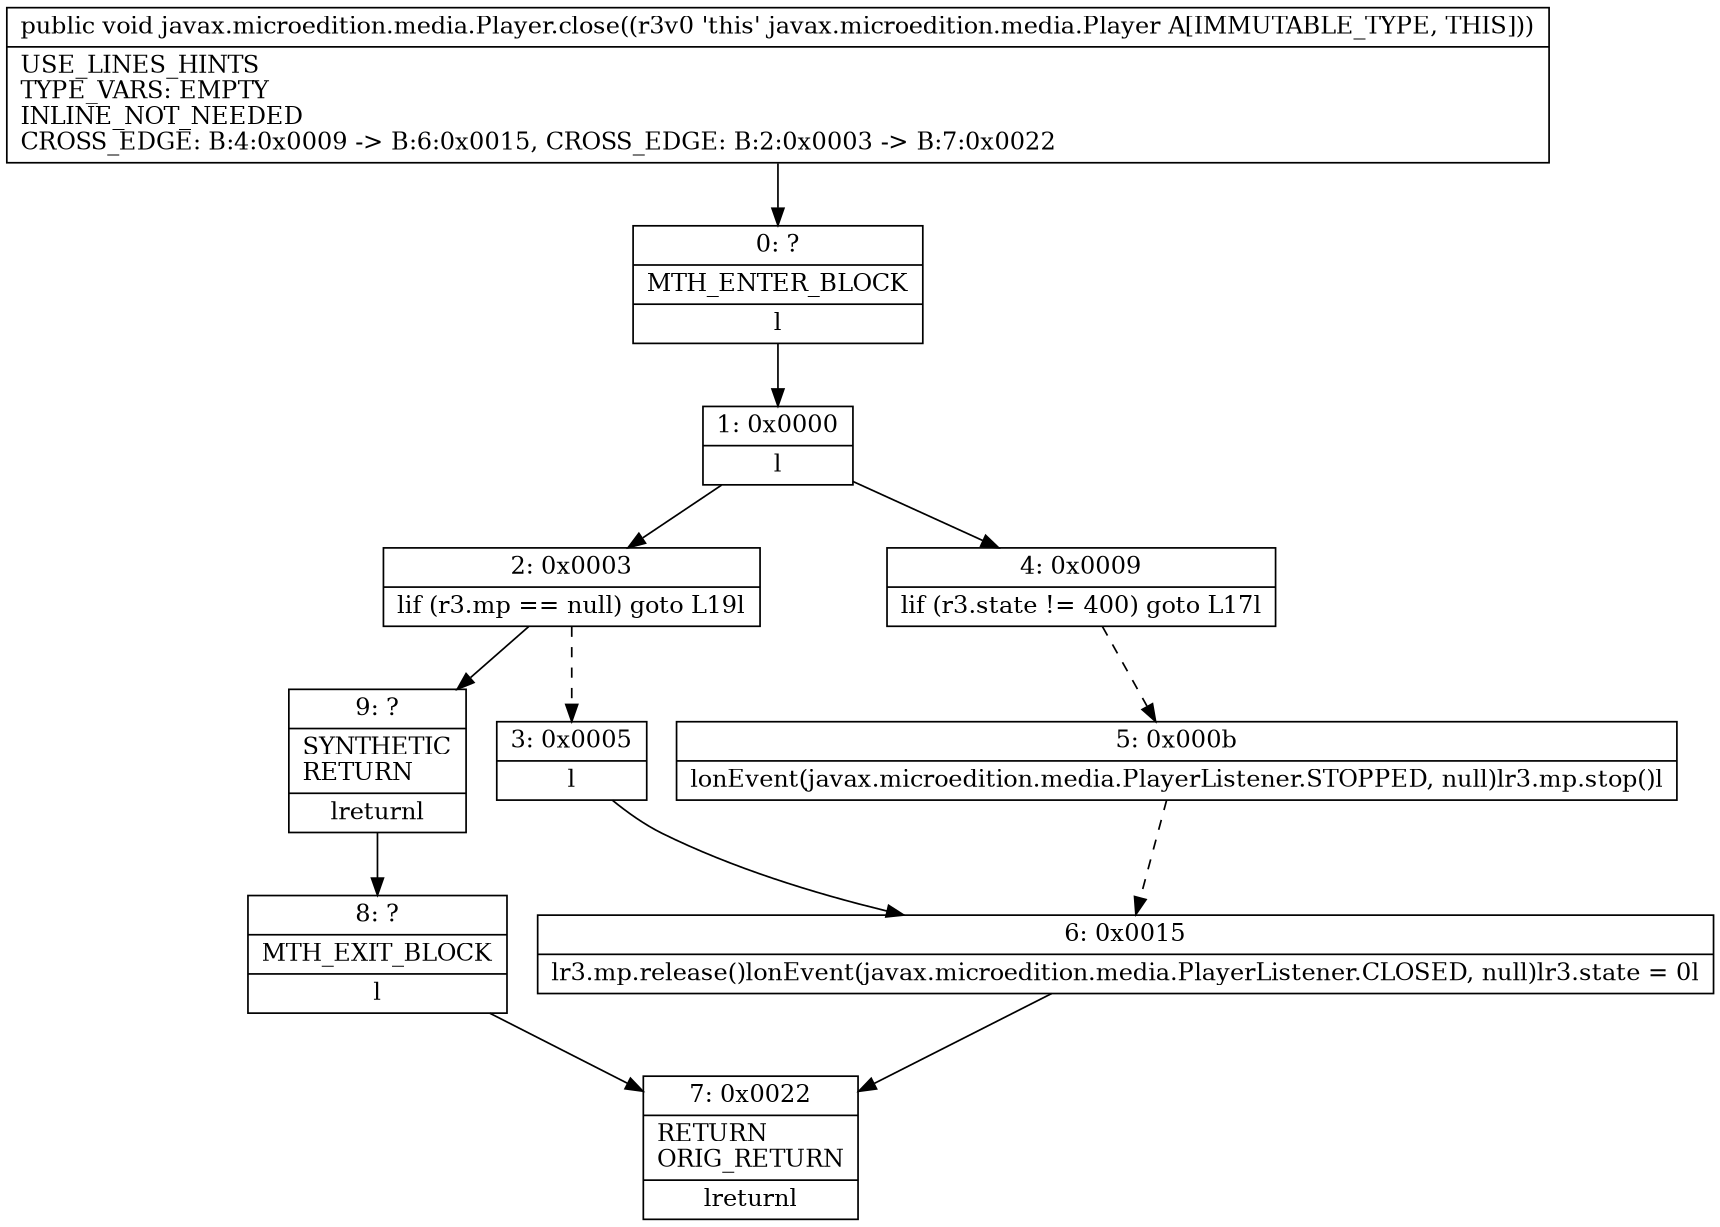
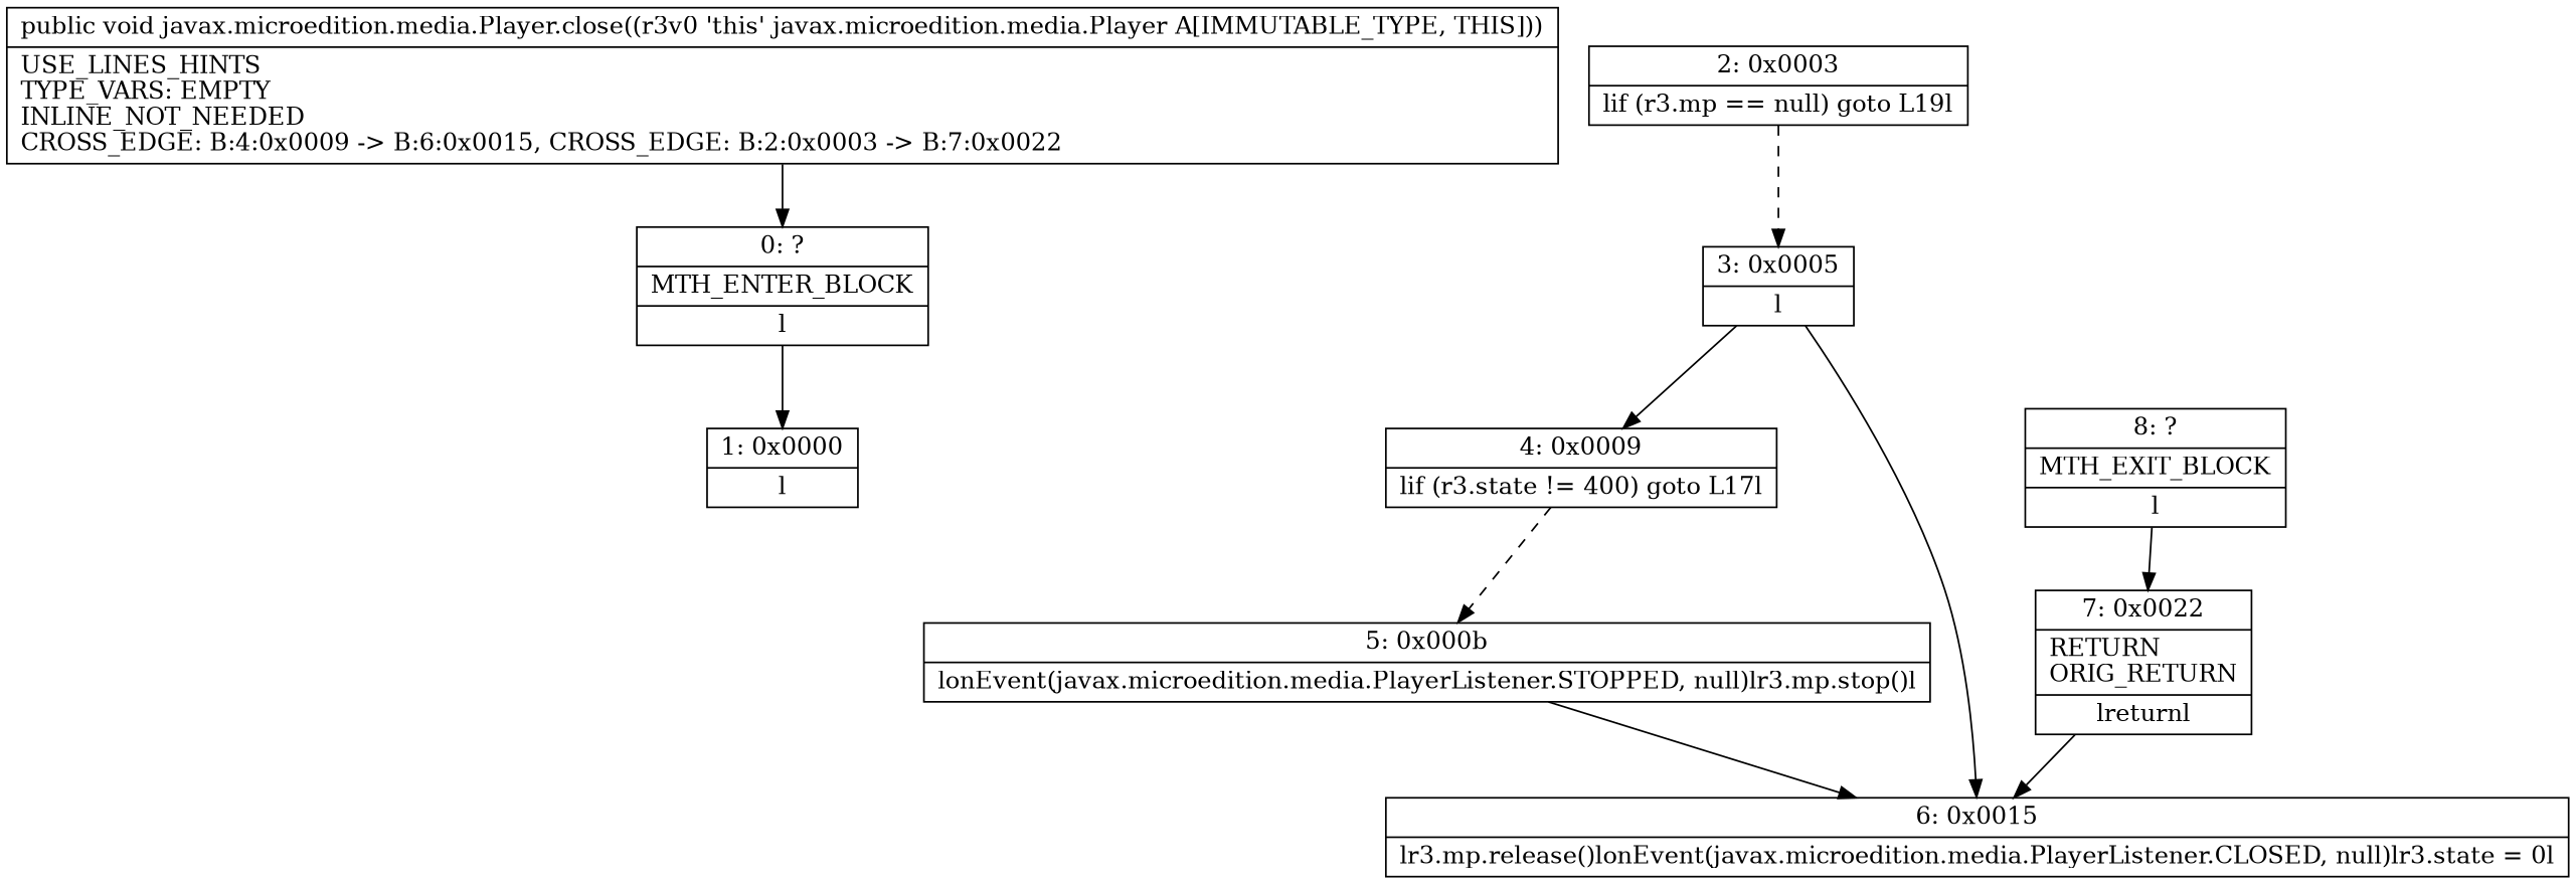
  digraph {
    node [shape=record]
    n1 [label="{0\:\ ?|MTH_ENTER_BLOCK\l|l}"]
    n2 [label="{1\:\ 0x0000|l}"]
    n3 [label="{2\:\ 0x0003|lif (r3.mp == null) goto L19l}"]
    n4 [label="{3\:\ 0x0005|l}"]
-   n5 [label="{9\:\ ?|SYNTHETIC\lRETURN\l|lreturnl}"]
    n6 [label="{4\:\ 0x0009|lif (r3.state != 400) goto L17l}"]
    n7 [label="{6\:\ 0x0015|lr3.mp.release()lonEvent(javax.microedition.media.PlayerListener.CLOSED, null)lr3.state = 0l}"]
    n8 [label="{8\:\ ?|MTH_EXIT_BLOCK\l|l}"]
    n9 [label="{5\:\ 0x000b|lonEvent(javax.microedition.media.PlayerListener.STOPPED, null)lr3.mp.stop()l}"]
    n10 [label="{7\:\ 0x0022|RETURN\lORIG_RETURN\l|lreturnl}"]
    n11 [label="{public void javax.microedition.media.Player.close((r3v0 'this' javax.microedition.media.Player A[IMMUTABLE_TYPE, THIS]))  | USE_LINES_HINTS\lTYPE_VARS: EMPTY\lINLINE_NOT_NEEDED\lCROSS_EDGE: B:4:0x0009 \-\> B:6:0x0015, CROSS_EDGE: B:2:0x0003 \-\> B:7:0x0022\l}"]
    n1 -> n2
-   n2 -> n3
    n3 -> n4 [style=dashed]
-   n3 -> n5
-   n2 -> n6
+   n4 -> n6
    n4 -> n7
-   n5 -> n8
    n6 -> n9 [style=dashed]
-   n7 -> n10
+   n10 -> n7
    n8 -> n10
-   n9 -> n7 [style=dashed]
+   n9 -> n7
    n11 -> n1
  }
